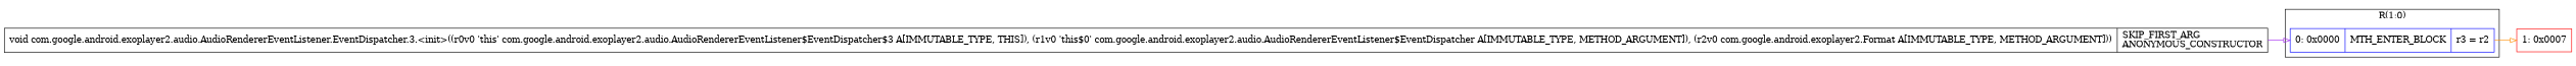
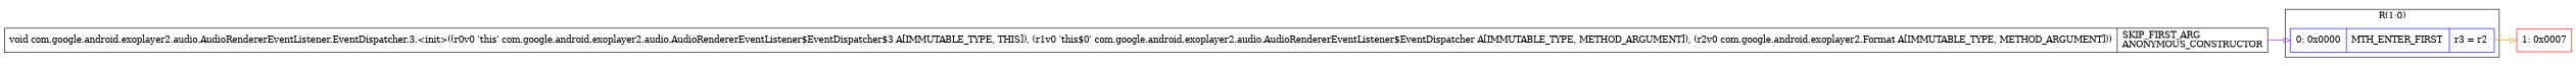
  digraph {
    rankdir=LR
    node [shape=record style=filled fillcolor=white]
    edge [arrowhead=onormal]
-   n1 [color=blue label="{0\:\ 0x0000|MTH_ENTER_BLOCK\l|r3 = r2\l}"]
+   n1 [color=blue label="{0\:\ 0x0000|MTH_ENTER_FIRST\l|r3 = r2\l}"]
    n2 [color=red label="{1\:\ 0x0007}"]
    n3 [label="{void com.google.android.exoplayer2.audio.AudioRendererEventListener.EventDispatcher.3.\<init\>((r0v0 'this' com.google.android.exoplayer2.audio.AudioRendererEventListener$EventDispatcher$3 A[IMMUTABLE_TYPE, THIS]), (r1v0 'this$0' com.google.android.exoplayer2.audio.AudioRendererEventListener$EventDispatcher A[IMMUTABLE_TYPE, METHOD_ARGUMENT]), (r2v0 com.google.android.exoplayer2.Format A[IMMUTABLE_TYPE, METHOD_ARGUMENT]))  | SKIP_FIRST_ARG\lANONYMOUS_CONSTRUCTOR\l}"]
    subgraph cluster_1 {
      label="R(1:0)"
      n1
    }
    n1 -> n2 [color=darkorange]
    n3 -> n1 [color=purple]
  }
